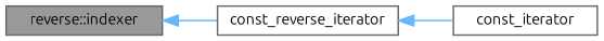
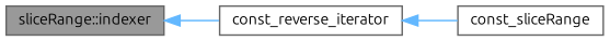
  digraph {
    fontname=Ubuntu
    rankdir=LR
    node [color=gray40 fillcolor=white fontname=Ubuntu fontsize=10 shape=box style=filled]
    edge [color=steelblue1 dir=back fontname=Ubuntu fontsize=10 labelfontname=Helvetica labelfontsize=10 style=solid]
-   n1 [fillcolor=grey60 fontcolor=black height=0.2 label="reverse::indexer" width=0.4]
+   n1 [fillcolor=grey60 fontcolor=black height=0.2 label="sliceRange::indexer" width=0.4]
    n2 [height=0.2 label=const_reverse_iterator width=0.4]
-   n3 [height=0.2 label=const_iterator width=0.4]
+   n3 [height=0.2 label=const_sliceRange width=0.4]
    n1 -> n2
    n2 -> n3
  }
